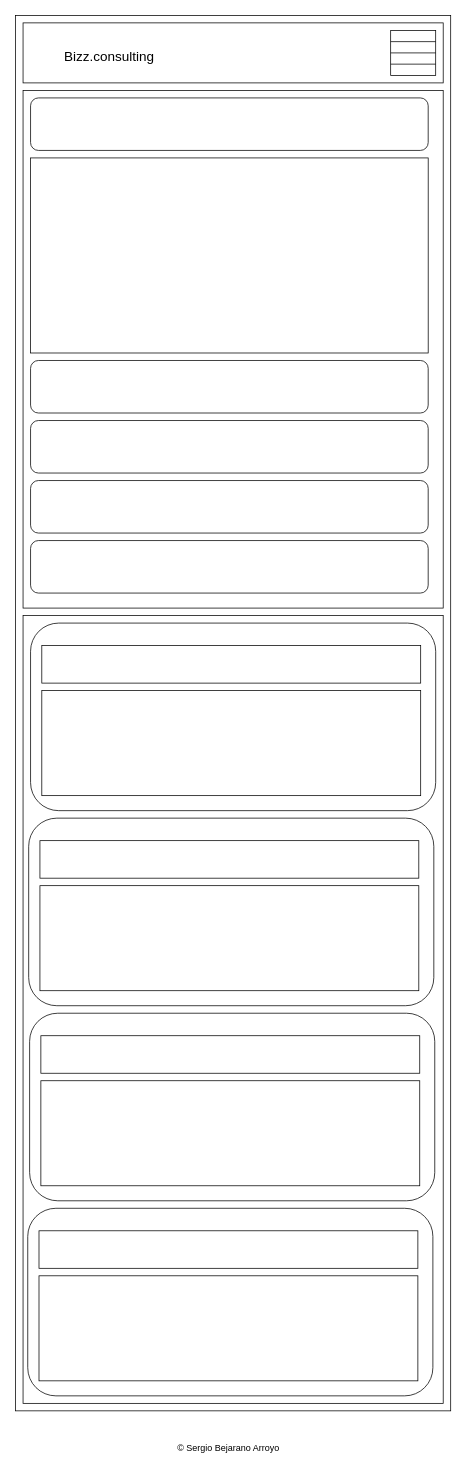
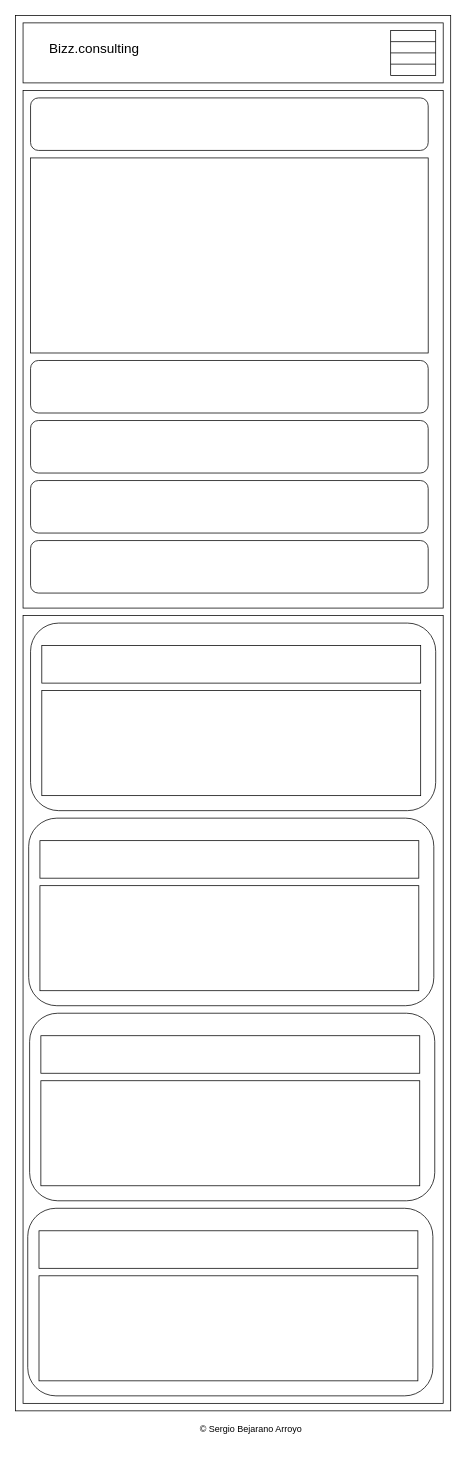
  <mxCell id="0" />
  <mxCell id="1" parent="0" />
  <mxCell id="2" value="" style="rounded=0;whiteSpace=wrap;html=1;rotation=0;" vertex="1" parent="1"><mxGeometry x="20" y="20" width="580" height="1860" as="geometry" /></mxCell>
  <mxCell id="3" value="" style="rounded=0;whiteSpace=wrap;html=1;" vertex="1" parent="1"><mxGeometry x="30" y="30" width="560" height="80" as="geometry" /></mxCell>
- <mxCell id="4" value="&lt;font style=&quot;font-size: 18px&quot;&gt;Bizz.consulting&lt;/font&gt;" style="text;html=1;strokeColor=none;fillColor=none;align=center;verticalAlign=middle;whiteSpace=wrap;rounded=0;" vertex="1" parent="1"><mxGeometry x="70" y="50" width="150" height="50" as="geometry" /></mxCell>
+ <mxCell id="4" value="&lt;font style=&quot;font-size: 18px&quot;&gt;Bizz.consulting&lt;/font&gt;" style="text;html=1;strokeColor=none;fillColor=none;align=center;verticalAlign=middle;whiteSpace=wrap;rounded=0;" vertex="1" parent="1"><mxGeometry x="50" y="40" width="150" height="50" as="geometry" /></mxCell>
  <mxCell id="5" value="" style="rounded=0;whiteSpace=wrap;html=1;" vertex="1" parent="1"><mxGeometry x="520" y="40" width="60" height="60" as="geometry" /></mxCell>
  <mxCell id="6" value="" style="endArrow=none;html=1;exitX=0;exitY=0.25;exitDx=0;exitDy=0;entryX=1;entryY=0.25;entryDx=0;entryDy=0;" edge="1" parent="1" source="5" target="5"><mxGeometry width="50" height="50" relative="1" as="geometry"><mxPoint x="640" y="220" as="sourcePoint" /><mxPoint x="690" y="170" as="targetPoint" /></mxGeometry></mxCell>
  <mxCell id="7" value="" style="endArrow=none;html=1;entryX=1;entryY=0.5;entryDx=0;entryDy=0;exitX=0;exitY=0.5;exitDx=0;exitDy=0;" edge="1" parent="1" source="5" target="5"><mxGeometry width="50" height="50" relative="1" as="geometry"><mxPoint x="470" y="230" as="sourcePoint" /><mxPoint x="520" y="180" as="targetPoint" /></mxGeometry></mxCell>
  <mxCell id="8" value="" style="endArrow=none;html=1;entryX=1;entryY=0.75;entryDx=0;entryDy=0;exitX=0;exitY=0.75;exitDx=0;exitDy=0;" edge="1" parent="1" source="5" target="5"><mxGeometry width="50" height="50" relative="1" as="geometry"><mxPoint x="660" y="140" as="sourcePoint" /><mxPoint x="710" y="90" as="targetPoint" /></mxGeometry></mxCell>
  <mxCell id="9" value="" style="rounded=0;whiteSpace=wrap;html=1;" vertex="1" parent="1"><mxGeometry x="30" y="120" width="560" height="690" as="geometry" /></mxCell>
  <mxCell id="10" value="" style="rounded=1;whiteSpace=wrap;html=1;" vertex="1" parent="1"><mxGeometry x="40" y="130" width="530" height="70" as="geometry" /></mxCell>
  <mxCell id="11" value="" style="rounded=0;whiteSpace=wrap;html=1;" vertex="1" parent="1"><mxGeometry x="40" y="210" width="530" height="260" as="geometry" /></mxCell>
  <mxCell id="12" value="" style="rounded=1;whiteSpace=wrap;html=1;" vertex="1" parent="1"><mxGeometry x="40" y="480" width="530" height="70" as="geometry" /></mxCell>
  <mxCell id="13" value="" style="rounded=1;whiteSpace=wrap;html=1;" vertex="1" parent="1"><mxGeometry x="40" y="560" width="530" height="70" as="geometry" /></mxCell>
  <mxCell id="14" value="" style="rounded=1;whiteSpace=wrap;html=1;" vertex="1" parent="1"><mxGeometry x="40" y="640" width="530" height="70" as="geometry" /></mxCell>
  <mxCell id="15" value="" style="rounded=1;whiteSpace=wrap;html=1;" vertex="1" parent="1"><mxGeometry x="40" y="720" width="530" height="70" as="geometry" /></mxCell>
  <mxCell id="16" value="" style="rounded=0;whiteSpace=wrap;html=1;" vertex="1" parent="1"><mxGeometry x="30" y="820" width="560" height="1050" as="geometry" /></mxCell>
  <mxCell id="17" value="" style="rounded=1;whiteSpace=wrap;html=1;" vertex="1" parent="1"><mxGeometry x="40" y="830" width="540" height="250" as="geometry" /></mxCell>
  <mxCell id="18" value="" style="rounded=0;whiteSpace=wrap;html=1;" vertex="1" parent="1"><mxGeometry x="55" y="860" width="505" height="50" as="geometry" /></mxCell>
  <mxCell id="19" value="" style="rounded=0;whiteSpace=wrap;html=1;" vertex="1" parent="1"><mxGeometry x="55" y="920" width="505" height="140" as="geometry" /></mxCell>
  <mxCell id="20" value="" style="rounded=1;whiteSpace=wrap;html=1;" vertex="1" parent="1"><mxGeometry x="37.5" y="1090" width="540" height="250" as="geometry" /></mxCell>
  <mxCell id="21" value="" style="rounded=0;whiteSpace=wrap;html=1;" vertex="1" parent="1"><mxGeometry x="52.5" y="1120" width="505" height="50" as="geometry" /></mxCell>
  <mxCell id="22" value="" style="rounded=0;whiteSpace=wrap;html=1;" vertex="1" parent="1"><mxGeometry x="52.5" y="1180" width="505" height="140" as="geometry" /></mxCell>
  <mxCell id="23" value="" style="rounded=1;whiteSpace=wrap;html=1;" vertex="1" parent="1"><mxGeometry x="38.75" y="1350" width="540" height="250" as="geometry" /></mxCell>
  <mxCell id="24" value="" style="rounded=0;whiteSpace=wrap;html=1;" vertex="1" parent="1"><mxGeometry x="53.75" y="1380" width="505" height="50" as="geometry" /></mxCell>
  <mxCell id="25" value="" style="rounded=0;whiteSpace=wrap;html=1;" vertex="1" parent="1"><mxGeometry x="53.75" y="1440" width="505" height="140" as="geometry" /></mxCell>
  <mxCell id="26" value="" style="rounded=1;whiteSpace=wrap;html=1;" vertex="1" parent="1"><mxGeometry x="36.25" y="1610" width="540" height="250" as="geometry" /></mxCell>
  <mxCell id="27" value="" style="rounded=0;whiteSpace=wrap;html=1;" vertex="1" parent="1"><mxGeometry x="51.25" y="1640" width="505" height="50" as="geometry" /></mxCell>
  <mxCell id="28" value="" style="rounded=0;whiteSpace=wrap;html=1;" vertex="1" parent="1"><mxGeometry x="51.25" y="1700" width="505" height="140" as="geometry" /></mxCell>
- <mxCell id="29" value="© Sergio Bejarano Arroyo" style="text;html=1;strokeColor=none;fillColor=none;align=center;verticalAlign=middle;whiteSpace=wrap;rounded=0;" vertex="1" parent="1"><mxGeometry x="231.75" y="1920" width="144" height="20" as="geometry" /></mxCell>
+ <mxCell id="29" value="© Sergio Bejarano Arroyo" style="text;html=1;strokeColor=none;fillColor=none;align=center;verticalAlign=middle;whiteSpace=wrap;rounded=0;" vertex="1" parent="1"><mxGeometry x="261.75" y="1895" width="144" height="20" as="geometry" /></mxCell>
